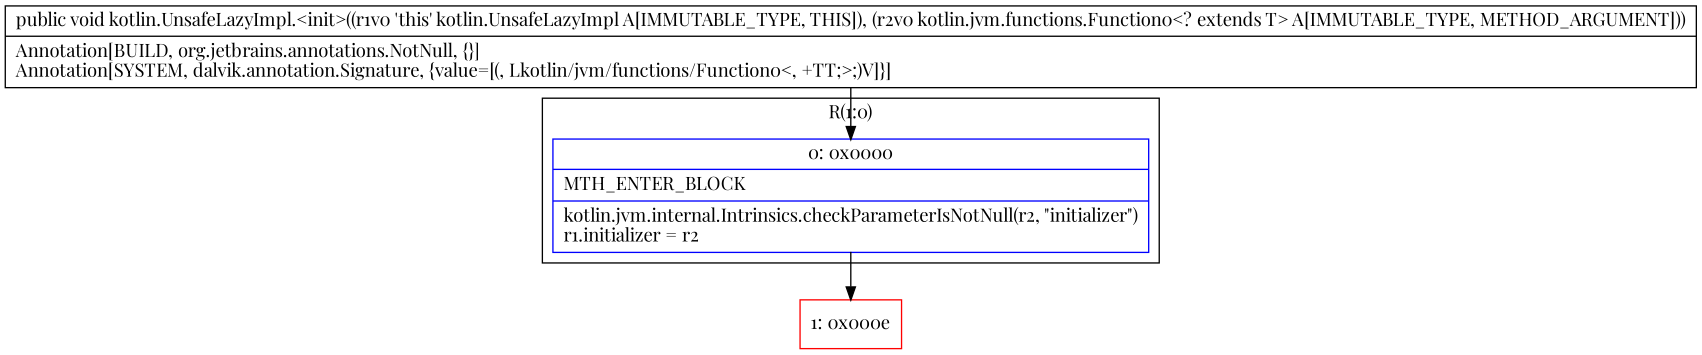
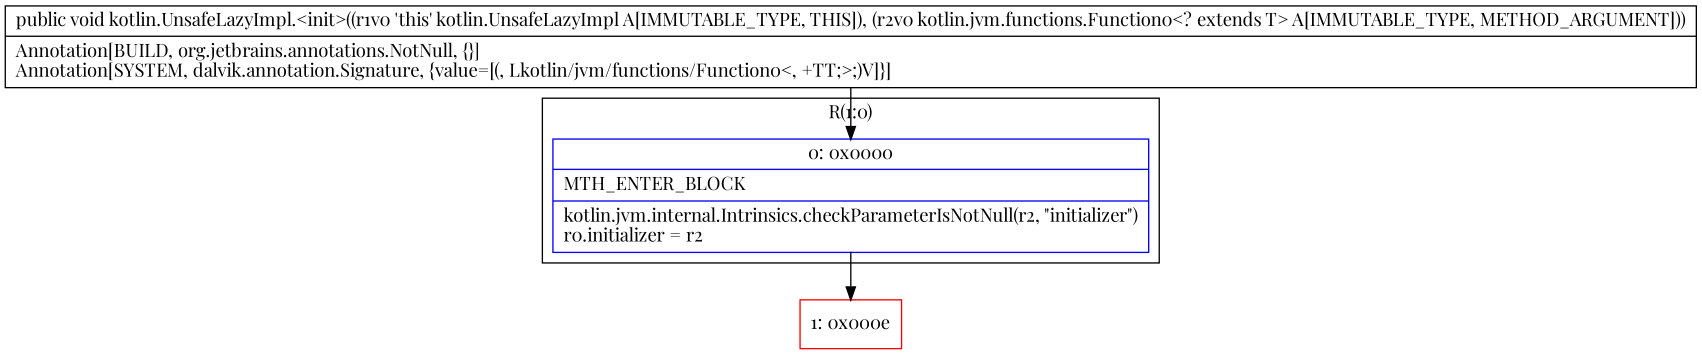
  digraph {
    fontname="Playfair Display"
    node [shape=record fontname="Playfair Display"]
    edge [fontname="Playfair Display"]
-   n1 [color=blue label="{0\:\ 0x0000|MTH_ENTER_BLOCK\l|kotlin.jvm.internal.Intrinsics.checkParameterIsNotNull(r2, \"initializer\")\lr1.initializer = r2\l}"]
+   n1 [color=blue label="{0\:\ 0x0000|MTH_ENTER_BLOCK\l|kotlin.jvm.internal.Intrinsics.checkParameterIsNotNull(r2, \"initializer\")\lr0.initializer = r2\l}"]
    n2 [color=red label="{1\:\ 0x000e}"]
    n3 [label="{public void kotlin.UnsafeLazyImpl.\<init\>((r1v0 'this' kotlin.UnsafeLazyImpl A[IMMUTABLE_TYPE, THIS]), (r2v0 kotlin.jvm.functions.Function0\<? extends T\> A[IMMUTABLE_TYPE, METHOD_ARGUMENT]))  | Annotation[BUILD, org.jetbrains.annotations.NotNull, \{\}]\lAnnotation[SYSTEM, dalvik.annotation.Signature, \{value=[(, Lkotlin\/jvm\/functions\/Function0\<, +TT;\>;)V]\}]\l}"]
    subgraph cluster_1 {
      label="R(1:0)"
      n1
    }
    n1 -> n2
    n3 -> n1
  }
